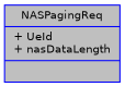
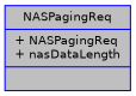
  digraph {
-   n1 [color=blue fillcolor=grey75 fontcolor=black fontname=Helvetica fontsize=10 height=0.2 label="{NASPagingReq\n|+ UeId\l+ nasDataLength\l|}" shape=record style=filled width=0.4]
+   n1 [color=blue fillcolor=grey75 fontcolor=black fontname=Helvetica fontsize=10 height=0.2 label="{NASPagingReq\n|+ NASPagingReq\l+ nasDataLength\l|}" shape=record style=filled width=0.4]
  }
